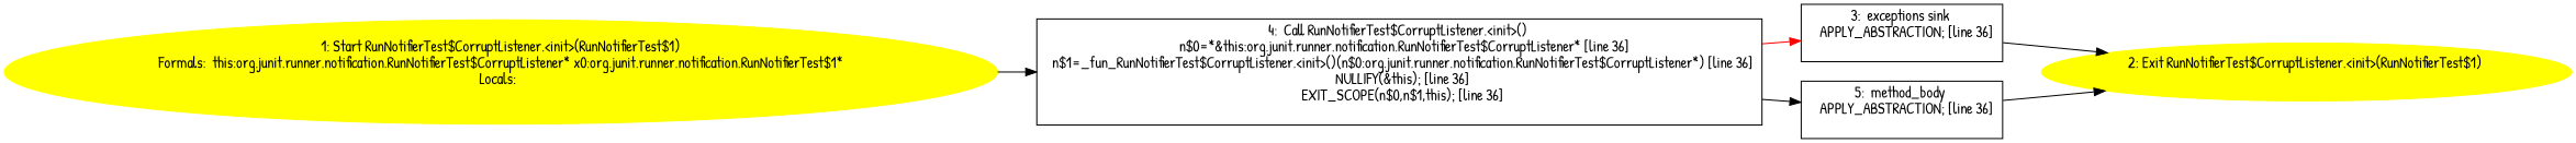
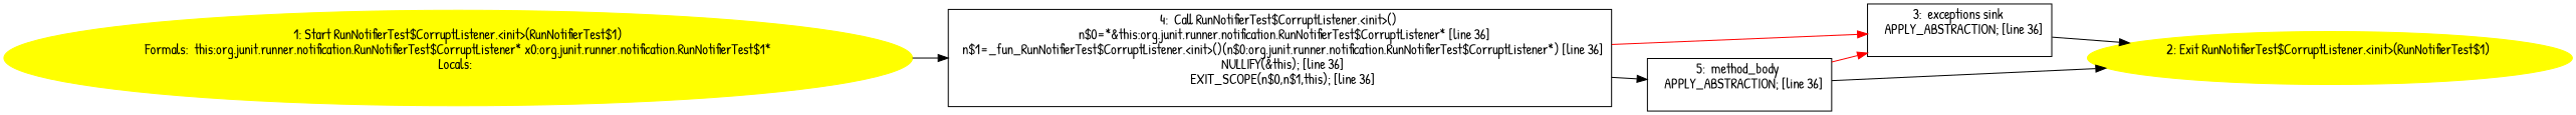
  digraph {
    rankdir=LR
    fontname="Patrick Hand"
    node [fontname="Patrick Hand" shape=box]
    edge [fontname="Patrick Hand"]
    n1 [color=yellow label="1: Start RunNotifierTest$CorruptListener.<init>(RunNotifierTest$1)\nFormals:  this:org.junit.runner.notification.RunNotifierTest$CorruptListener* x0:org.junit.runner.notification.RunNotifierTest$1*\nLocals:  \n  " style=filled shape=""]
    n2 [label="4:  Call RunNotifierTest$CorruptListener.<init>() \n   n$0=*&this:org.junit.runner.notification.RunNotifierTest$CorruptListener* [line 36]\n  n$1=_fun_RunNotifierTest$CorruptListener.<init>()(n$0:org.junit.runner.notification.RunNotifierTest$CorruptListener*) [line 36]\n  NULLIFY(&this); [line 36]\n  EXIT_SCOPE(n$0,n$1,this); [line 36]\n "]
    n3 [label="3:  exceptions sink \n   APPLY_ABSTRACTION; [line 36]\n "]
    n4 [label="5:  method_body \n   APPLY_ABSTRACTION; [line 36]\n "]
    n5 [color=yellow label="2: Exit RunNotifierTest$CorruptListener.<init>(RunNotifierTest$1) \n  " style=filled shape=""]
    n1 -> n2
    n2 -> n3 [color=red]
    n2 -> n4
    n3 -> n5
+   n4 -> n3 [color=red]
    n4 -> n5
  }
